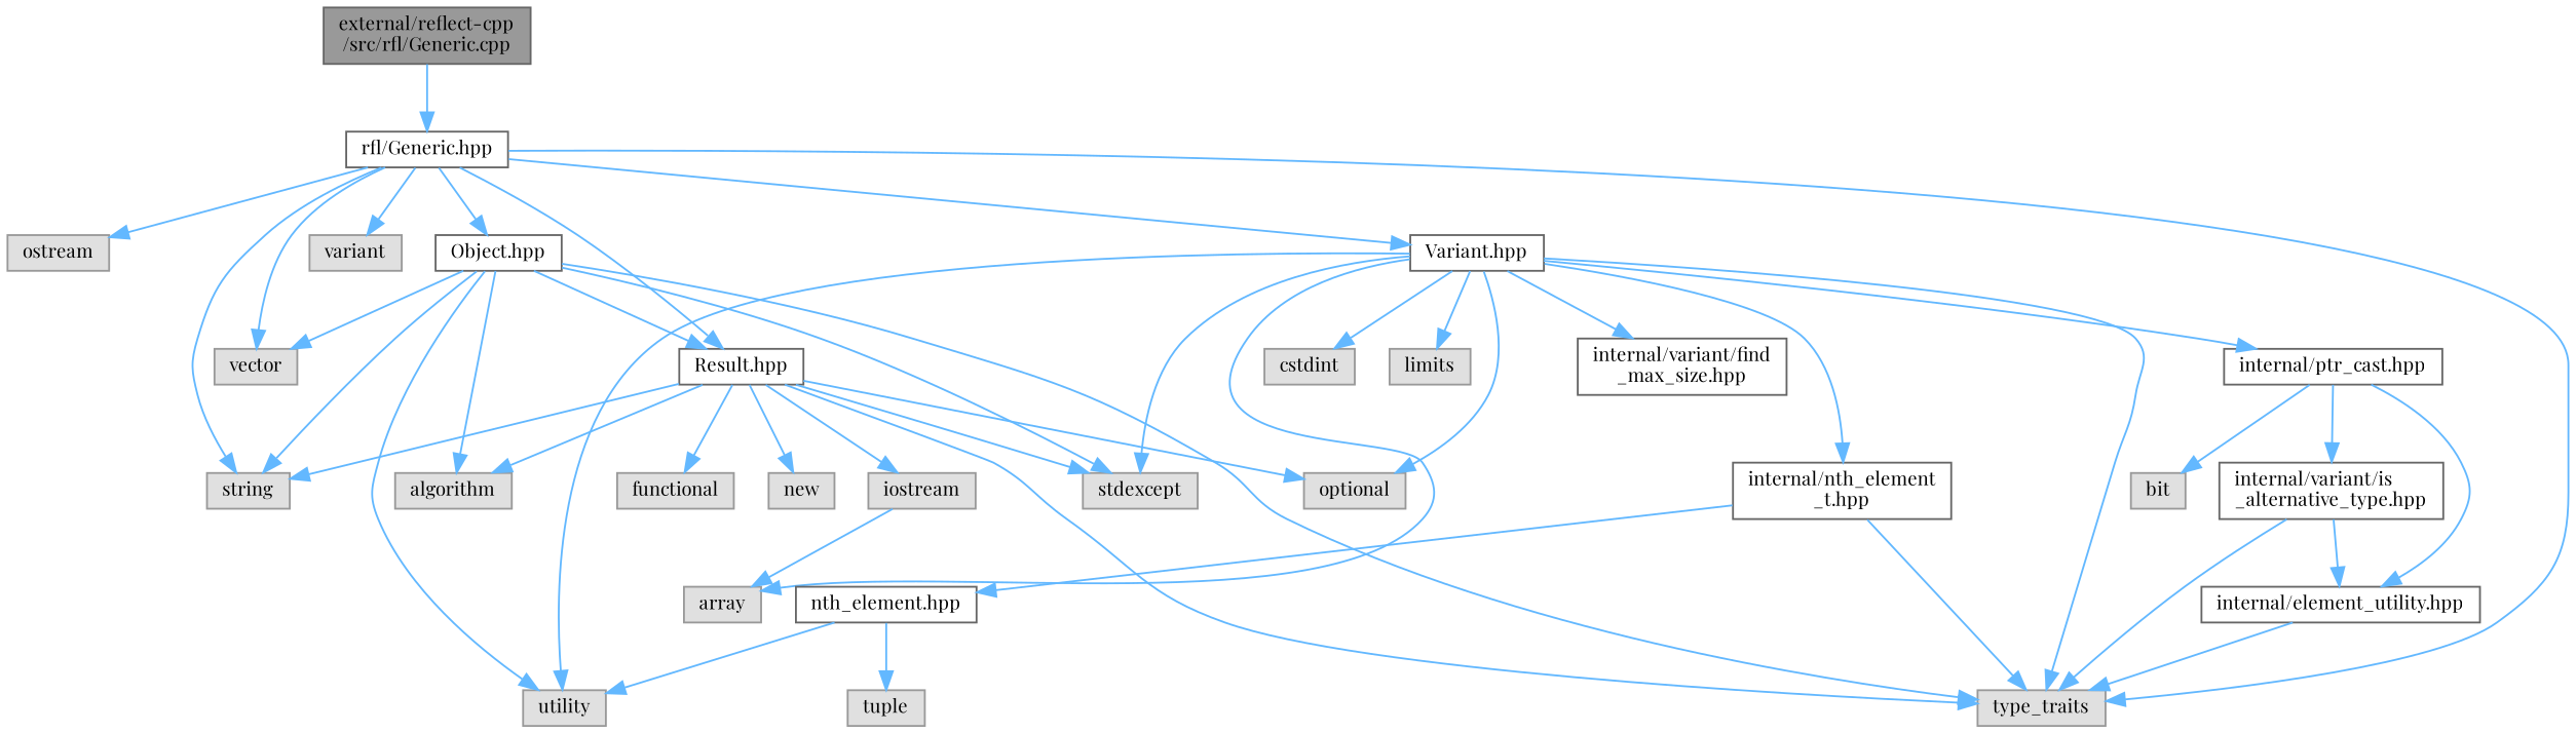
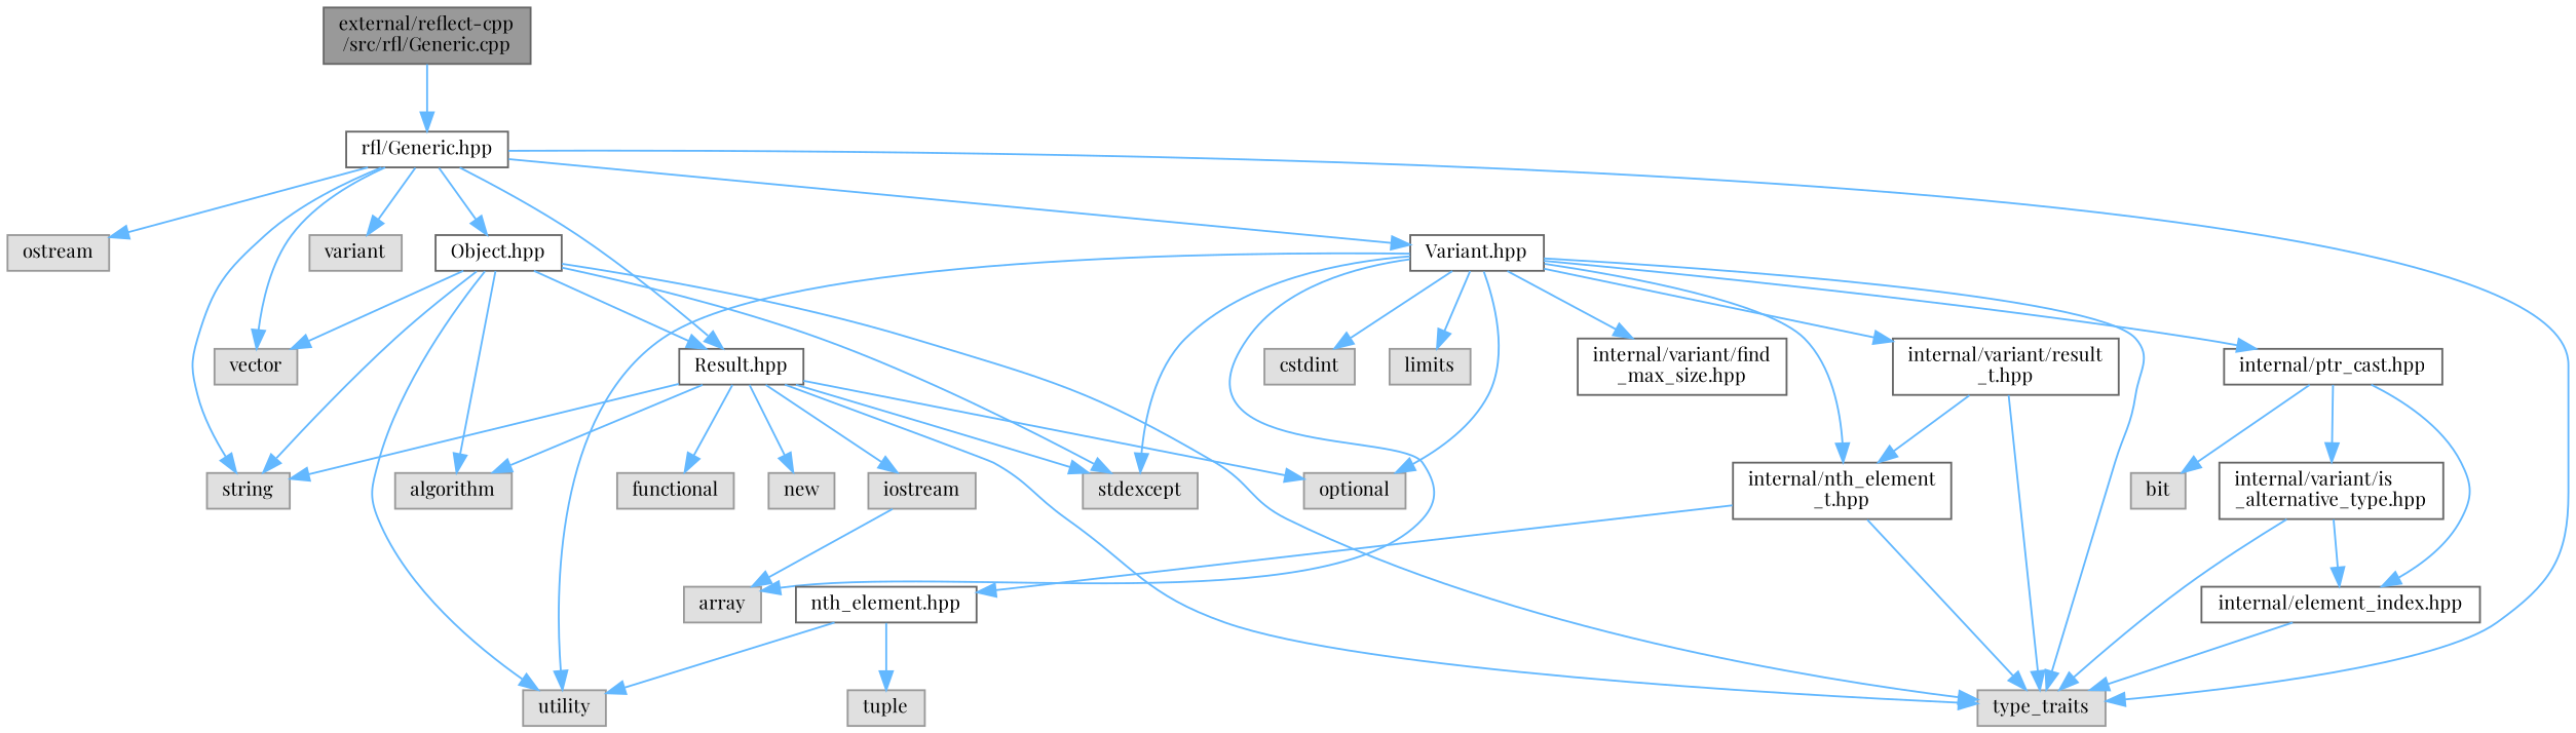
  digraph {
    fontname="Playfair Display"
    node [color=grey60 fillcolor="#E0E0E0" fontname="Playfair Display" fontsize=10 shape=box style=filled]
    edge [color=steelblue1 fontname="Playfair Display" fontsize=10 labelfontname=Helvetica labelfontsize=10 style=solid]
    n1 [color=gray40 fillcolor=grey60 fontcolor=black height=0.2 label="external/reflect-cpp\l/src/rfl/Generic.cpp" width=0.4]
    n2 [color=grey40 fillcolor=white height=0.2 label="rfl/Generic.hpp" width=0.4]
    n3 [height=0.2 label=ostream width=0.4]
    n4 [height=0.2 label=string width=0.4]
    n5 [height=0.2 label=type_traits width=0.4]
    n6 [height=0.2 label=variant width=0.4]
    n7 [height=0.2 label=vector width=0.4]
    n8 [color=grey40 fillcolor=white height=0.2 label="Object.hpp" width=0.4]
    n9 [color=grey40 fillcolor=white height=0.2 label="Result.hpp" width=0.4]
    n10 [color=grey40 fillcolor=white height=0.2 label="Variant.hpp" width=0.4]
    n11 [height=0.2 label=optional width=0.4]
    n12 [height=0.2 label=algorithm width=0.4]
    n13 [height=0.2 label=stdexcept width=0.4]
    n14 [height=0.2 label=utility width=0.4]
    n15 [height=0.2 label=functional width=0.4]
    n16 [height=0.2 label=iostream width=0.4]
    n17 [height=0.2 label=new width=0.4]
    n18 [height=0.2 label=array width=0.4]
    n19 [height=0.2 label=cstdint width=0.4]
    n20 [height=0.2 label=limits width=0.4]
    n21 [color=grey40 fillcolor=white height=0.2 label="internal/nth_element\l_t.hpp" width=0.4]
    n22 [color=grey40 fillcolor=white height=0.2 label="internal/variant/find\l_max_size.hpp" width=0.4]
+   n23 [color=grey40 fillcolor=white height=0.2 label="internal/variant/result\l_t.hpp" width=0.4]
    n24 [color=grey40 fillcolor=white height=0.2 label="internal/ptr_cast.hpp" width=0.4]
-   n25 [color=grey40 fillcolor=white height=0.2 label="internal/element_utility.hpp" width=0.4]
+   n25 [color=grey40 fillcolor=white height=0.2 label="internal/element_index.hpp" width=0.4]
    n26 [color=grey40 fillcolor=white height=0.2 label="nth_element.hpp" width=0.4]
    n27 [color=grey40 fillcolor=white height=0.2 label="internal/variant/is\l_alternative_type.hpp" width=0.4]
    n28 [height=0.2 label=bit width=0.4]
    n29 [height=0.2 label=tuple width=0.4]
    n1 -> n2
    n2 -> n3
    n2 -> n4
    n2 -> n5
    n2 -> n6
    n2 -> n7
    n2 -> n8
    n2 -> n9
    n2 -> n10
    n8 -> n4
    n8 -> n5
    n8 -> n7
    n8 -> n9
    n8 -> n12
    n8 -> n13
    n8 -> n14
    n9 -> n4
    n9 -> n5
    n9 -> n11
    n9 -> n12
    n9 -> n13
    n9 -> n15
    n9 -> n16
    n9 -> n17
    n10 -> n5
    n10 -> n11
    n10 -> n13
    n10 -> n14
    n10 -> n18
    n10 -> n19
    n10 -> n20
    n10 -> n21
    n10 -> n22
+   n10 -> n23
    n10 -> n24
    n16 -> n18
    n21 -> n5
    n21 -> n26
+   n23 -> n5
+   n23 -> n21
    n24 -> n25
    n24 -> n27
    n24 -> n28
    n25 -> n5
    n26 -> n14
    n26 -> n29
    n27 -> n5
    n27 -> n25
  }
